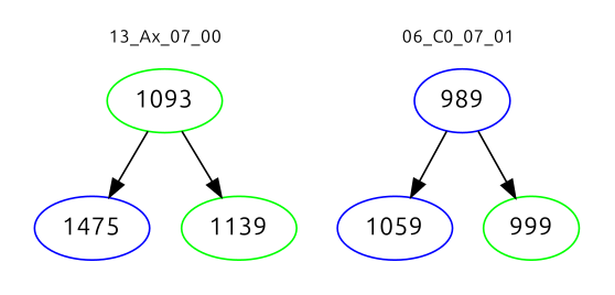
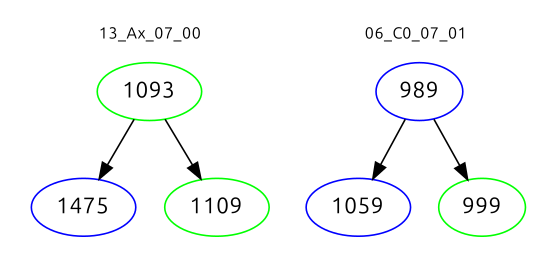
  digraph {
    fontname=Ubuntu
    node [color=green fontname=Ubuntu]
    edge [color=black fontname=Ubuntu]
    n1 [label=1093]
    n2 [color=blue label=1475]
-   n3 [label=1139]
+   n3 [label=1109]
    n4 [color=blue label=989]
    n5 [color=blue label=1059]
    n6 [label=999]
    subgraph cluster_1 {
      color=white
      fontsize=10
      label="13_Ax_07_00"
      n1
      n2
      n3
    }
    subgraph cluster_2 {
      color=white
      fontsize=10
      label="06_C0_07_01"
      n4
      n5
      n6
    }
    n1 -> n2
    n1 -> n3
    n4 -> n5
    n4 -> n6
  }
